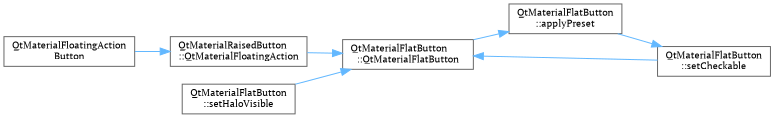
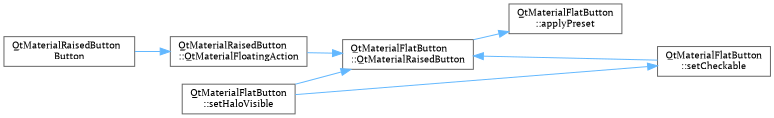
  digraph {
    fontname="PT Serif"
    rankdir=LR
    node [color=grey40 fillcolor=white fontname="PT Serif" fontsize=10 shape=box style=filled]
    edge [color=steelblue1 fontname="PT Serif" fontsize=10 labelfontname=Helvetica labelfontsize=10 style=solid]
-   n1 [height=0.2 label="QtMaterialFloatingAction\lButton" width=0.4]
+   n1 [height=0.2 label="QtMaterialRaisedButton\lButton" width=0.4]
    n2 [height=0.2 label="QtMaterialRaisedButton\l::QtMaterialFloatingAction" width=0.4]
-   n3 [height=0.2 label="QtMaterialFlatButton\l::QtMaterialFlatButton" width=0.4]
+   n3 [height=0.2 label="QtMaterialFlatButton\l::QtMaterialRaisedButton" width=0.4]
    n4 [height=0.2 label="QtMaterialFlatButton\l::applyPreset" width=0.4]
    n5 [height=0.2 label="QtMaterialFlatButton\l::setCheckable" width=0.4]
    n6 [height=0.2 label="QtMaterialFlatButton\l::setHaloVisible" width=0.4]
    n1 -> n2
    n2 -> n3
    n3 -> n4
-   n4 -> n5
+   n6 -> n5
    n5 -> n3
    n6 -> n3
  }
